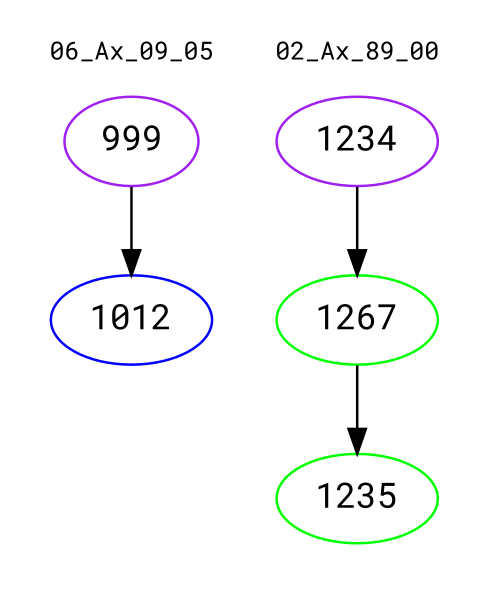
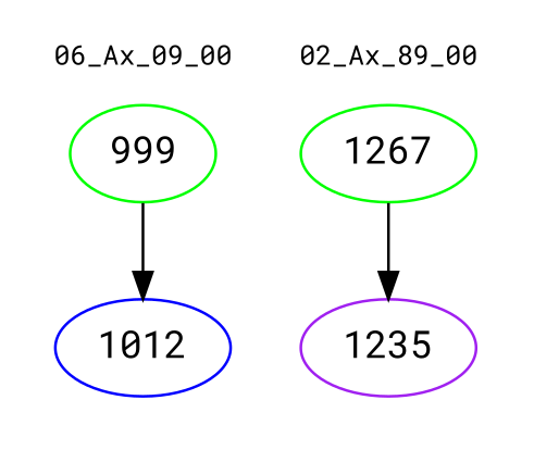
  digraph {
    fontname="Roboto Mono"
    node [color=green fontname="Roboto Mono"]
    edge [color=black fontname="Roboto Mono"]
-   n1 [color=purple label=999]
+   n1 [label=999]
    n2 [color=blue label=1012]
-   n3 [color=purple label=1234]
    n4 [label=1267]
-   n5 [label=1235]
+   n5 [color=purple label=1235]
    subgraph cluster_1 {
      color=white
      fontsize=10
-     label="06_Ax_09_05"
+     label="06_Ax_09_00"
      n1
      n2
    }
    subgraph cluster_2 {
      color=white
      fontsize=10
      label="02_Ax_89_00"
-     n3
      n4
      n5
    }
    n1 -> n2
-   n3 -> n4
    n4 -> n5
  }
